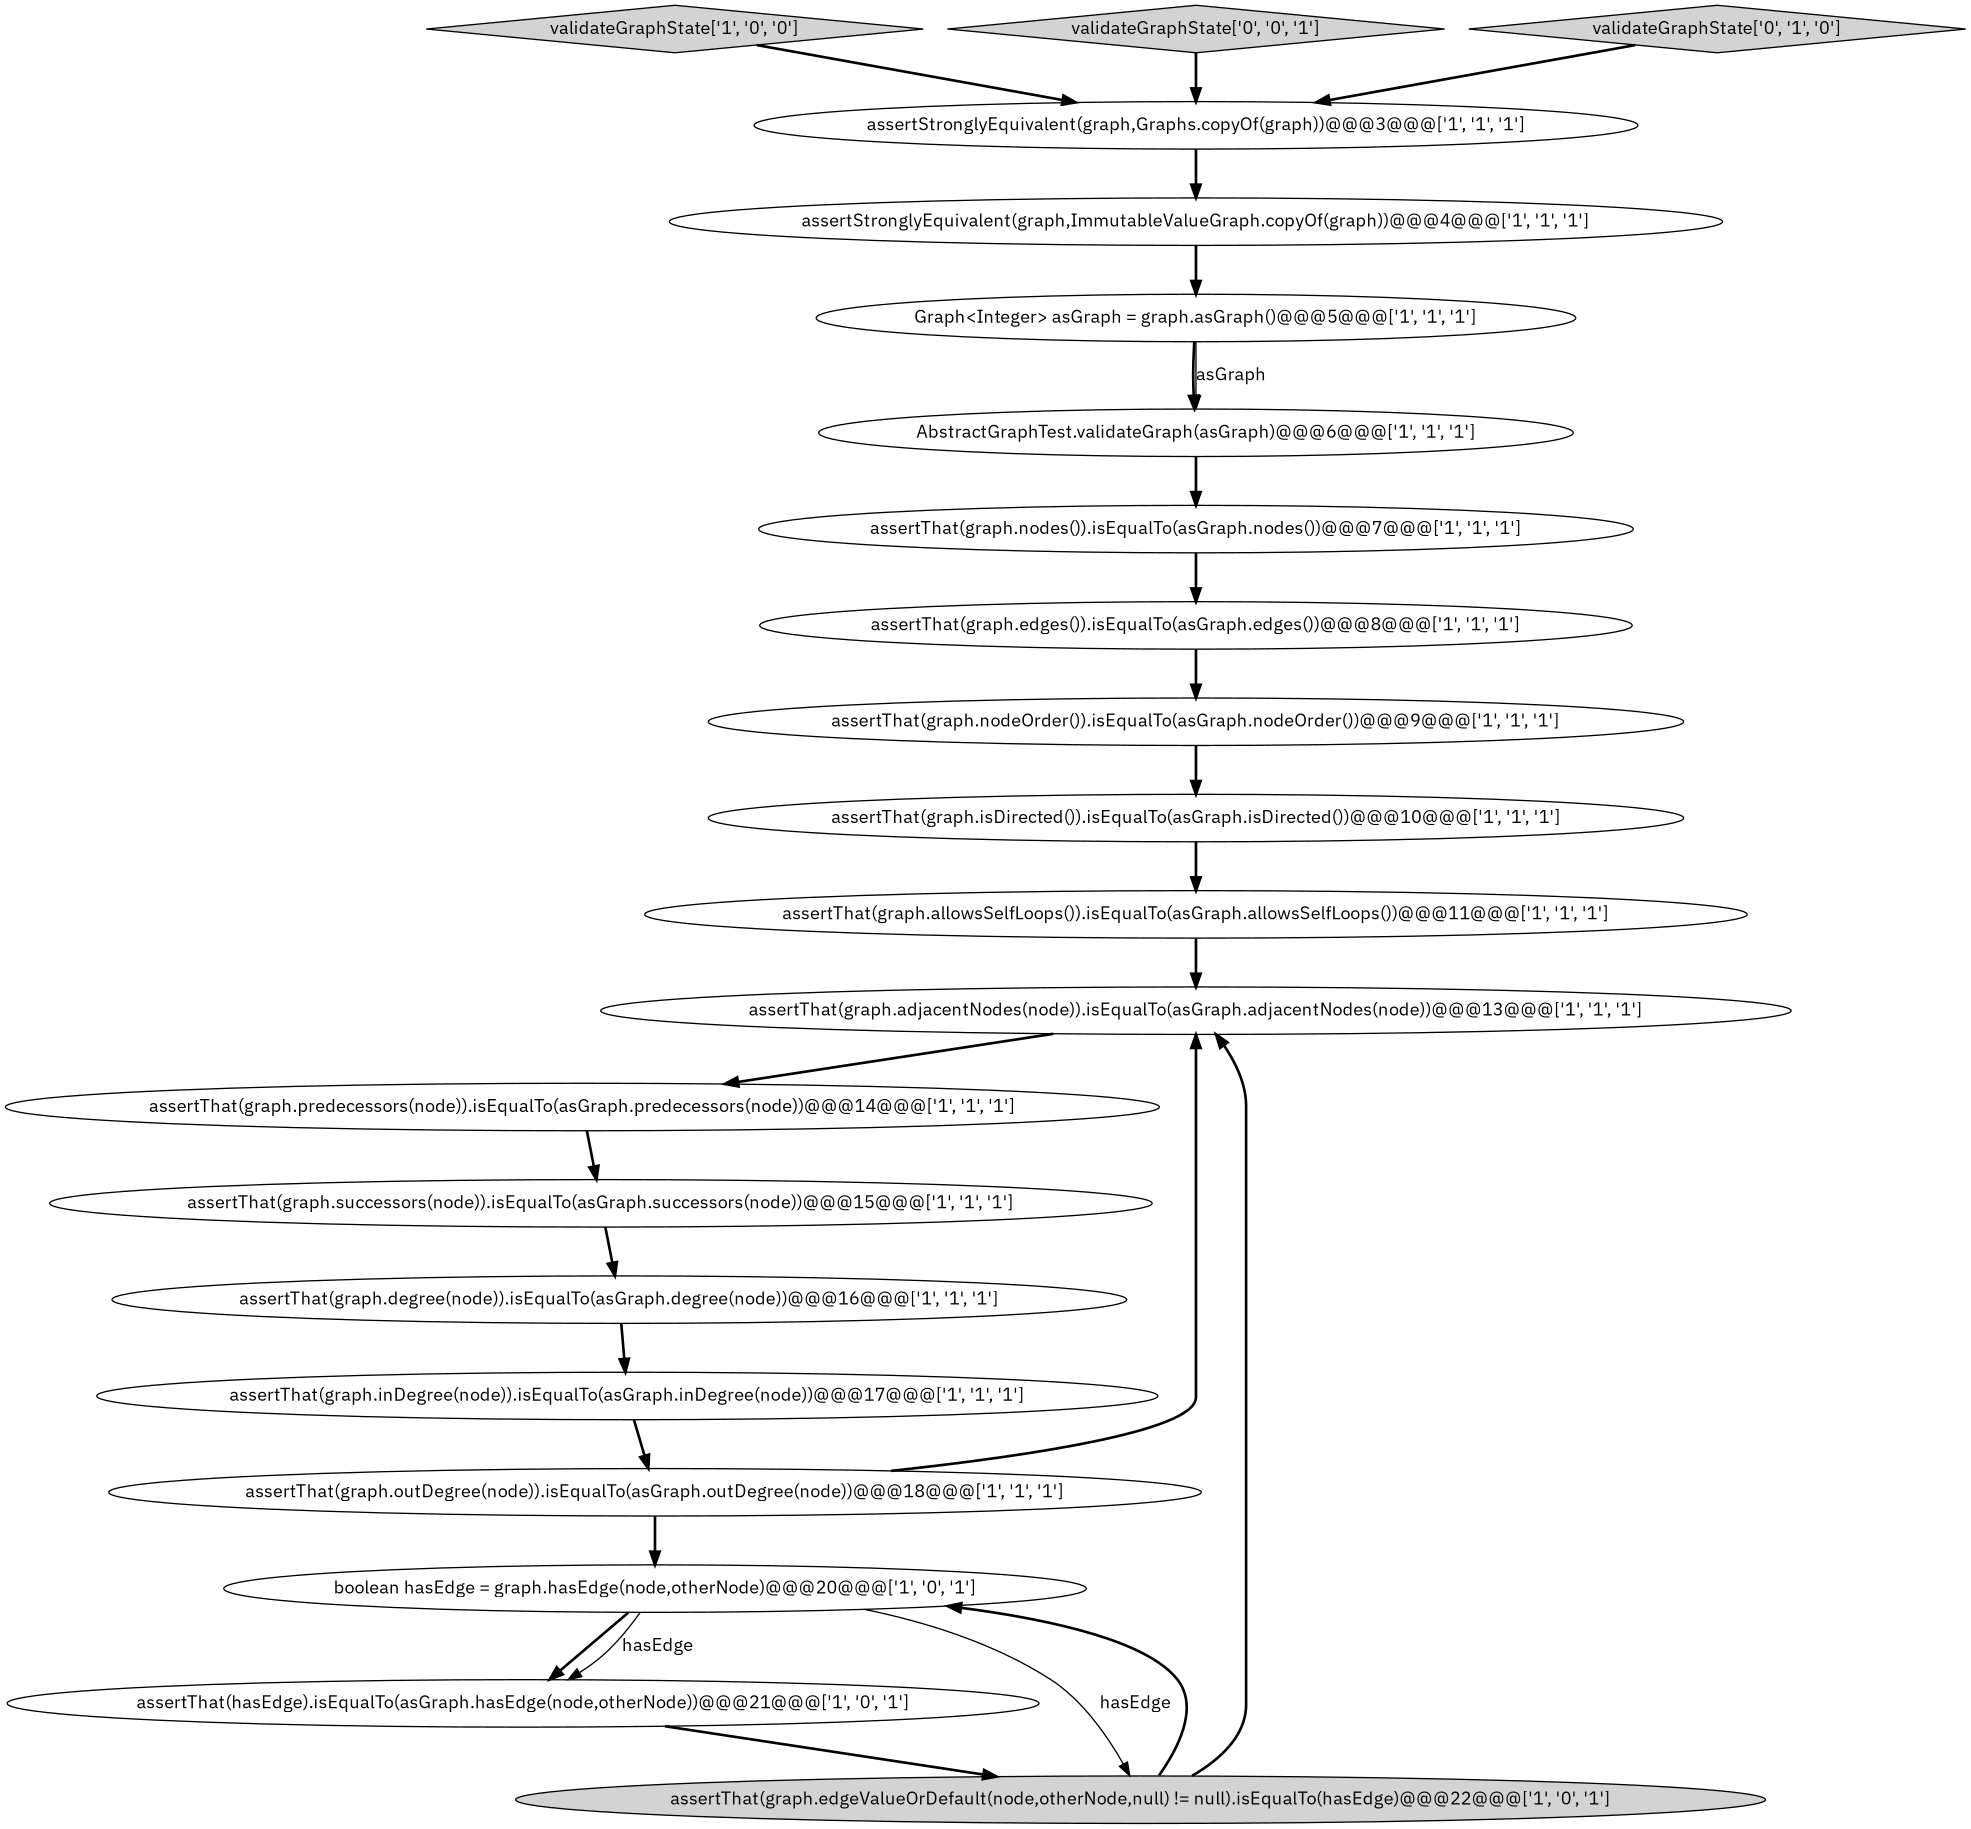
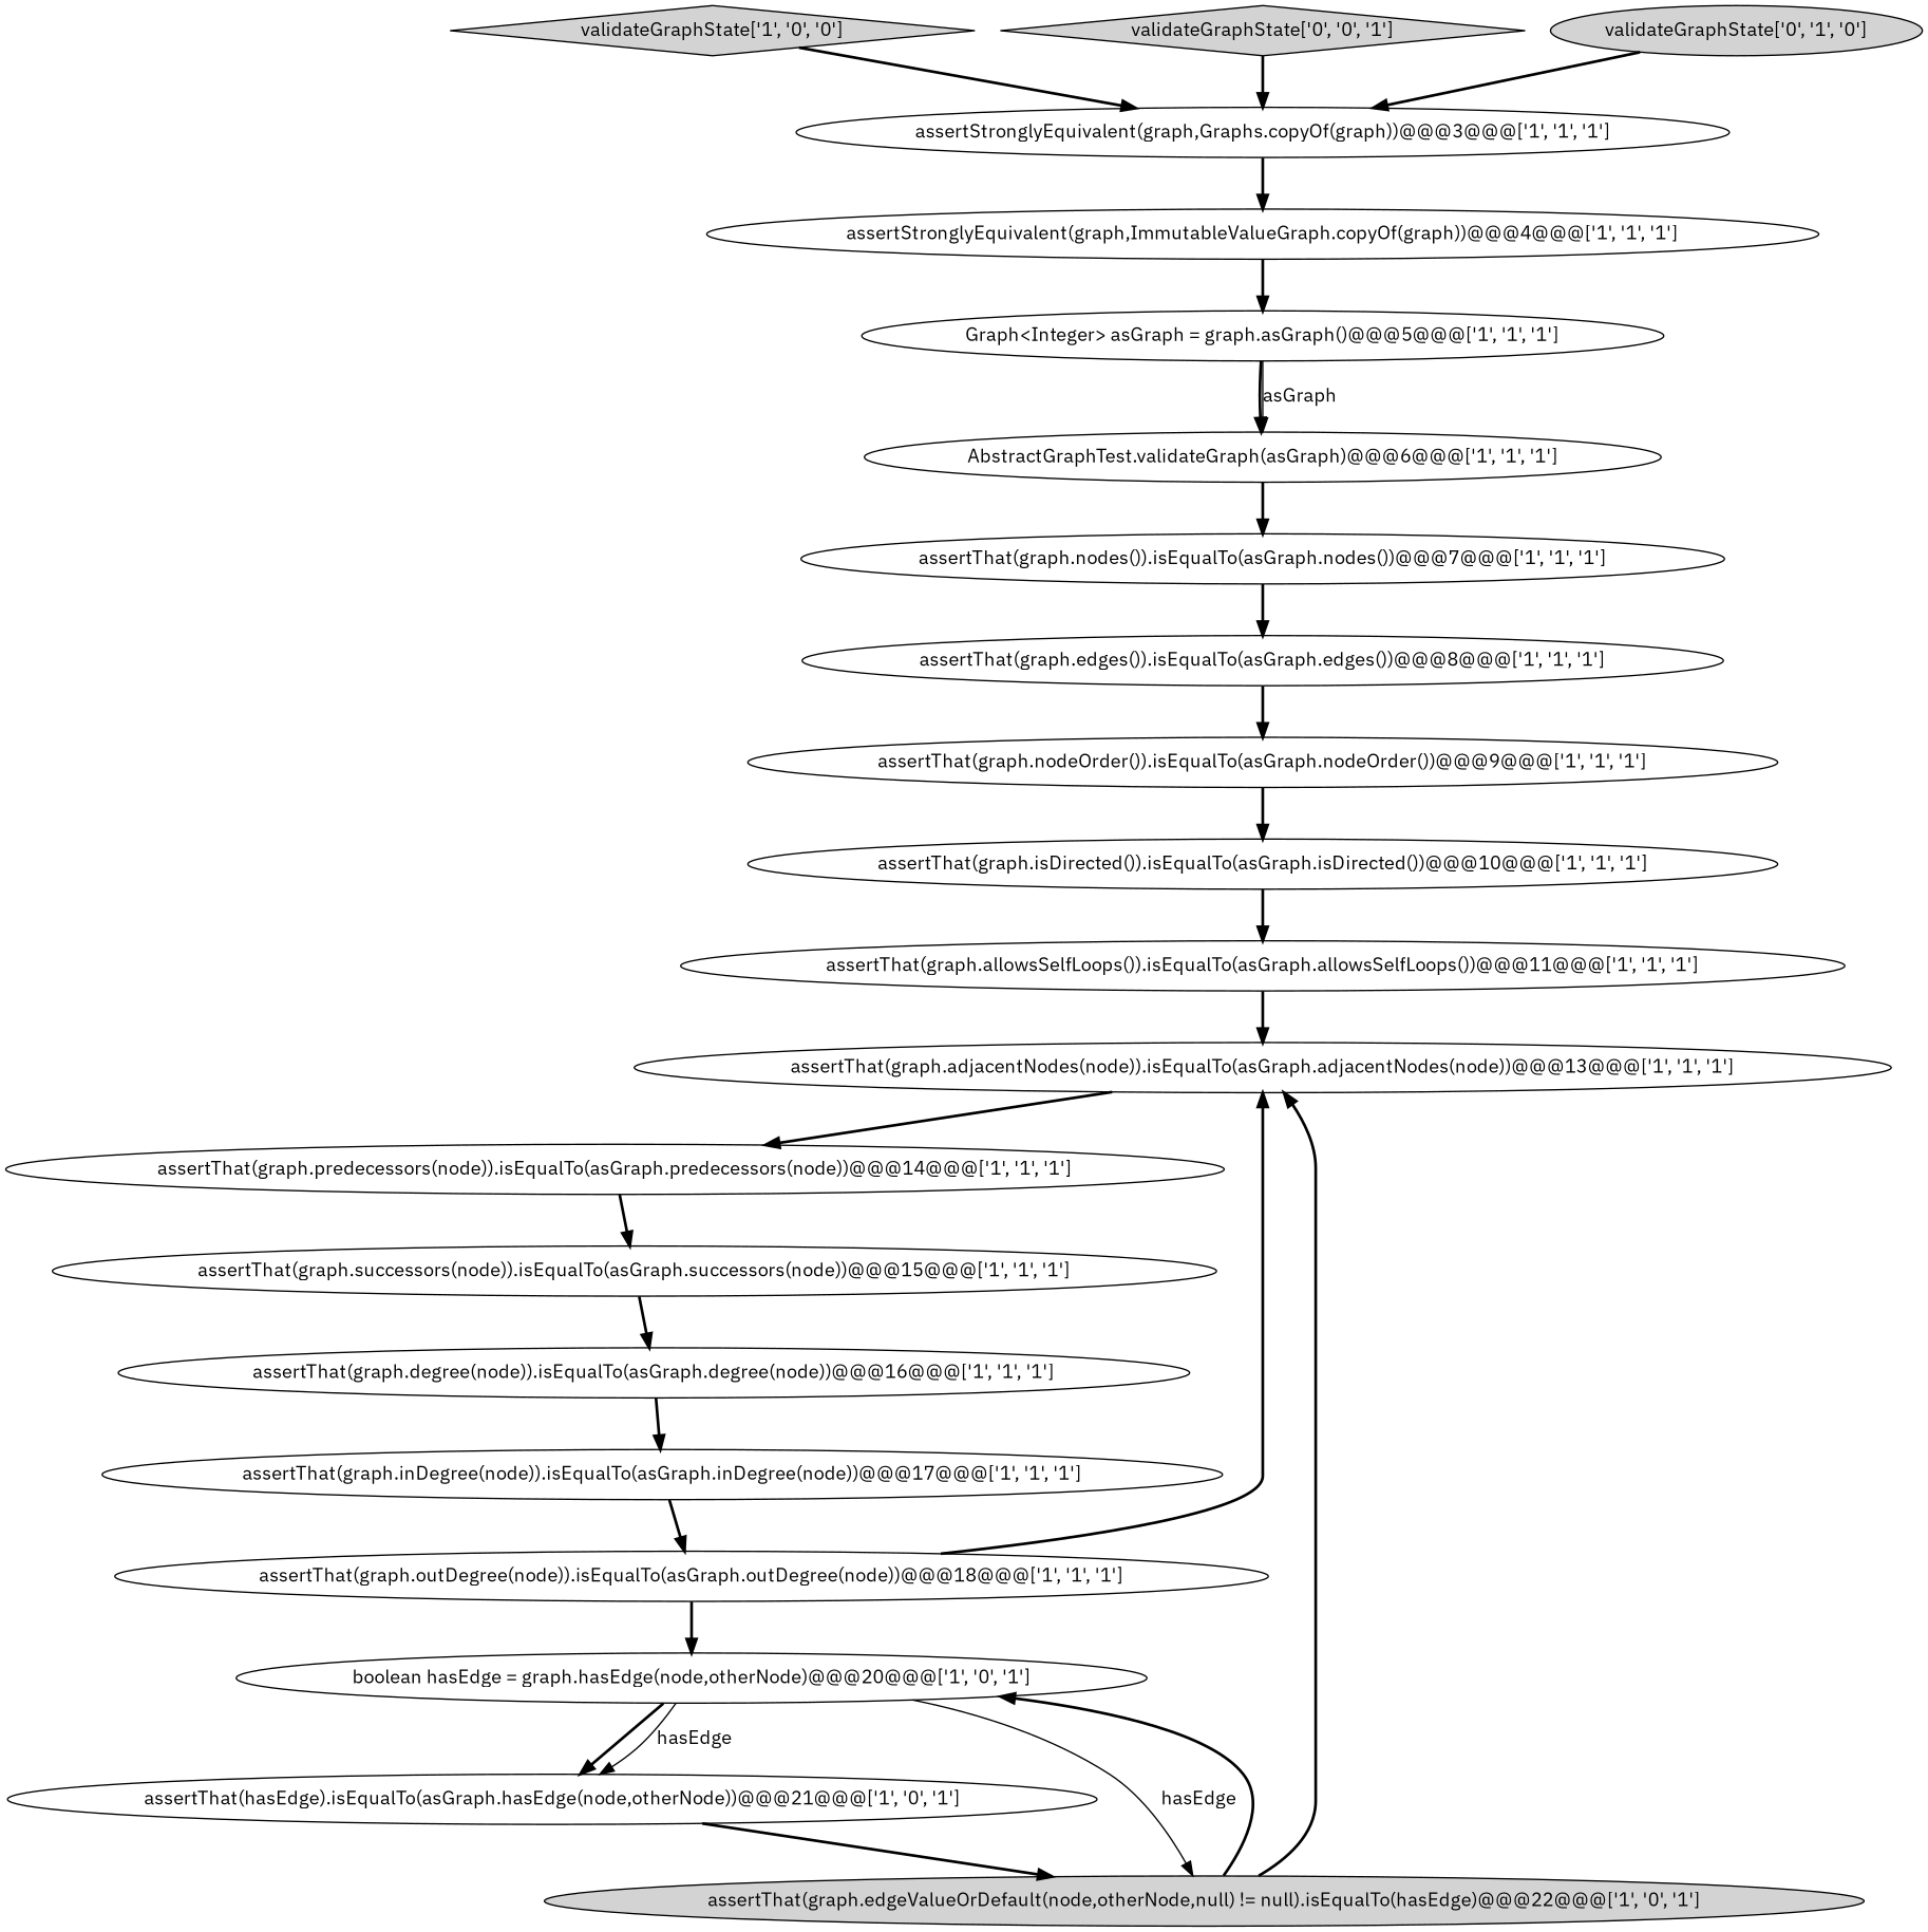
  digraph {
    fontname="IBM Plex Sans"
    node [fillcolor=white shape=ellipse style=filled fontname="IBM Plex Sans"]
    edge [style=bold fontname="IBM Plex Sans"]
    n1 [label="assertThat(graph.allowsSelfLoops()).isEqualTo(asGraph.allowsSelfLoops())@@@11@@@['1', '1', '1']"]
    n2 [label="assertThat(graph.adjacentNodes(node)).isEqualTo(asGraph.adjacentNodes(node))@@@13@@@['1', '1', '1']"]
    n3 [label="assertThat(graph.nodes()).isEqualTo(asGraph.nodes())@@@7@@@['1', '1', '1']"]
    n4 [label="assertThat(graph.edges()).isEqualTo(asGraph.edges())@@@8@@@['1', '1', '1']"]
    n5 [label="assertThat(graph.successors(node)).isEqualTo(asGraph.successors(node))@@@15@@@['1', '1', '1']"]
    n6 [label="assertThat(graph.degree(node)).isEqualTo(asGraph.degree(node))@@@16@@@['1', '1', '1']"]
    n7 [label="assertThat(graph.inDegree(node)).isEqualTo(asGraph.inDegree(node))@@@17@@@['1', '1', '1']"]
    n8 [label="assertThat(graph.outDegree(node)).isEqualTo(asGraph.outDegree(node))@@@18@@@['1', '1', '1']"]
    n9 [label="AbstractGraphTest.validateGraph(asGraph)@@@6@@@['1', '1', '1']"]
    n10 [label="boolean hasEdge = graph.hasEdge(node,otherNode)@@@20@@@['1', '0', '1']"]
    n11 [label="assertThat(hasEdge).isEqualTo(asGraph.hasEdge(node,otherNode))@@@21@@@['1', '0', '1']"]
    n12 [fillcolor=lightgray label="assertThat(graph.edgeValueOrDefault(node,otherNode,null) != null).isEqualTo(hasEdge)@@@22@@@['1', '0', '1']"]
    n13 [label="assertThat(graph.isDirected()).isEqualTo(asGraph.isDirected())@@@10@@@['1', '1', '1']"]
    n14 [fillcolor=lightgray label="validateGraphState['1', '0', '0']" shape=diamond]
    n15 [label="assertStronglyEquivalent(graph,Graphs.copyOf(graph))@@@3@@@['1', '1', '1']"]
    n16 [label="assertThat(graph.nodeOrder()).isEqualTo(asGraph.nodeOrder())@@@9@@@['1', '1', '1']"]
    n17 [label="Graph<Integer> asGraph = graph.asGraph()@@@5@@@['1', '1', '1']"]
    n18 [label="assertThat(graph.predecessors(node)).isEqualTo(asGraph.predecessors(node))@@@14@@@['1', '1', '1']"]
    n19 [fillcolor=lightgray label="validateGraphState['0', '0', '1']" shape=diamond]
-   n20 [fillcolor=lightgray label="validateGraphState['0', '1', '0']" shape=diamond]
+   n20 [fillcolor=lightgray label="validateGraphState['0', '1', '0']"]
    n21 [label="assertStronglyEquivalent(graph,ImmutableValueGraph.copyOf(graph))@@@4@@@['1', '1', '1']"]
    n1 -> n2
    n2 -> n18
    n3 -> n4
    n4 -> n16
    n5 -> n6
    n6 -> n7
    n7 -> n8
    n8 -> n2
    n8 -> n10
    n9 -> n3
    n10 -> n11
    n10 -> n11 [label=hasEdge style=solid]
    n10 -> n12 [label=hasEdge style=solid]
    n11 -> n12
    n12 -> n2
    n12 -> n10
    n13 -> n1
    n14 -> n15
    n15 -> n21
    n16 -> n13
    n17 -> n9
    n17 -> n9 [label=asGraph style=solid]
    n18 -> n5
    n19 -> n15
    n20 -> n15
    n21 -> n17
  }
